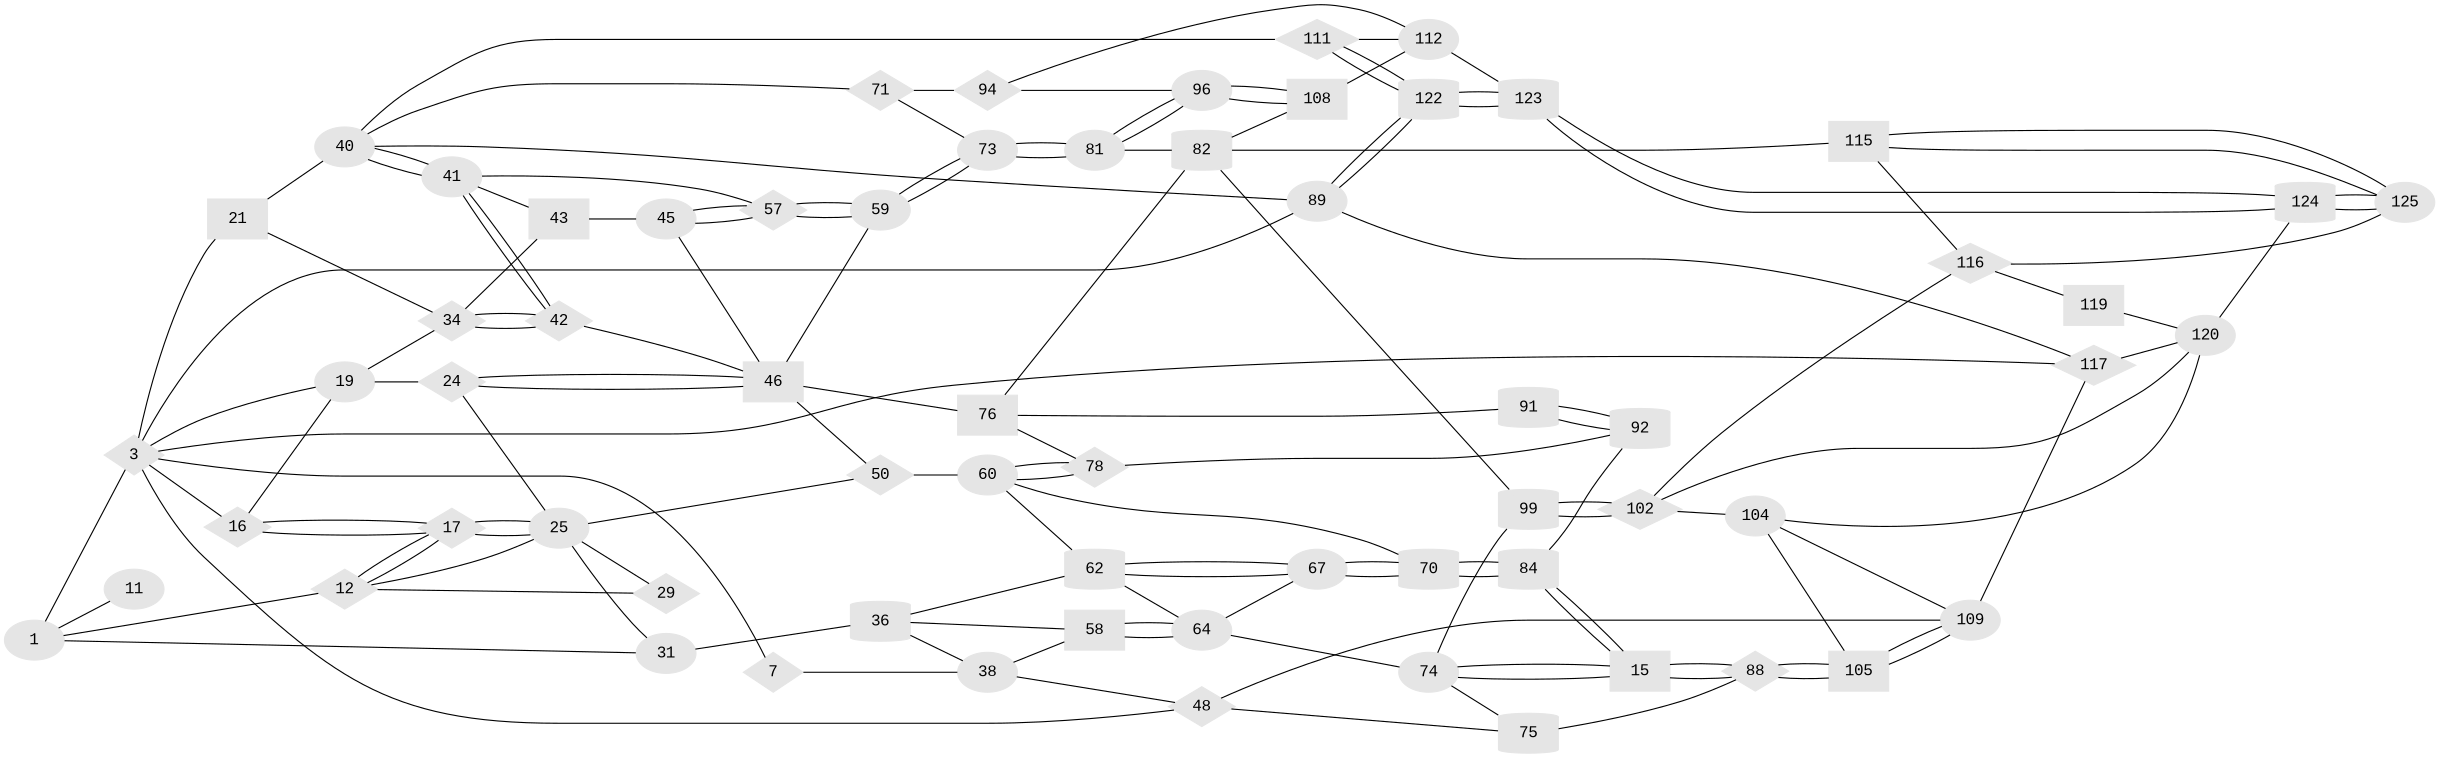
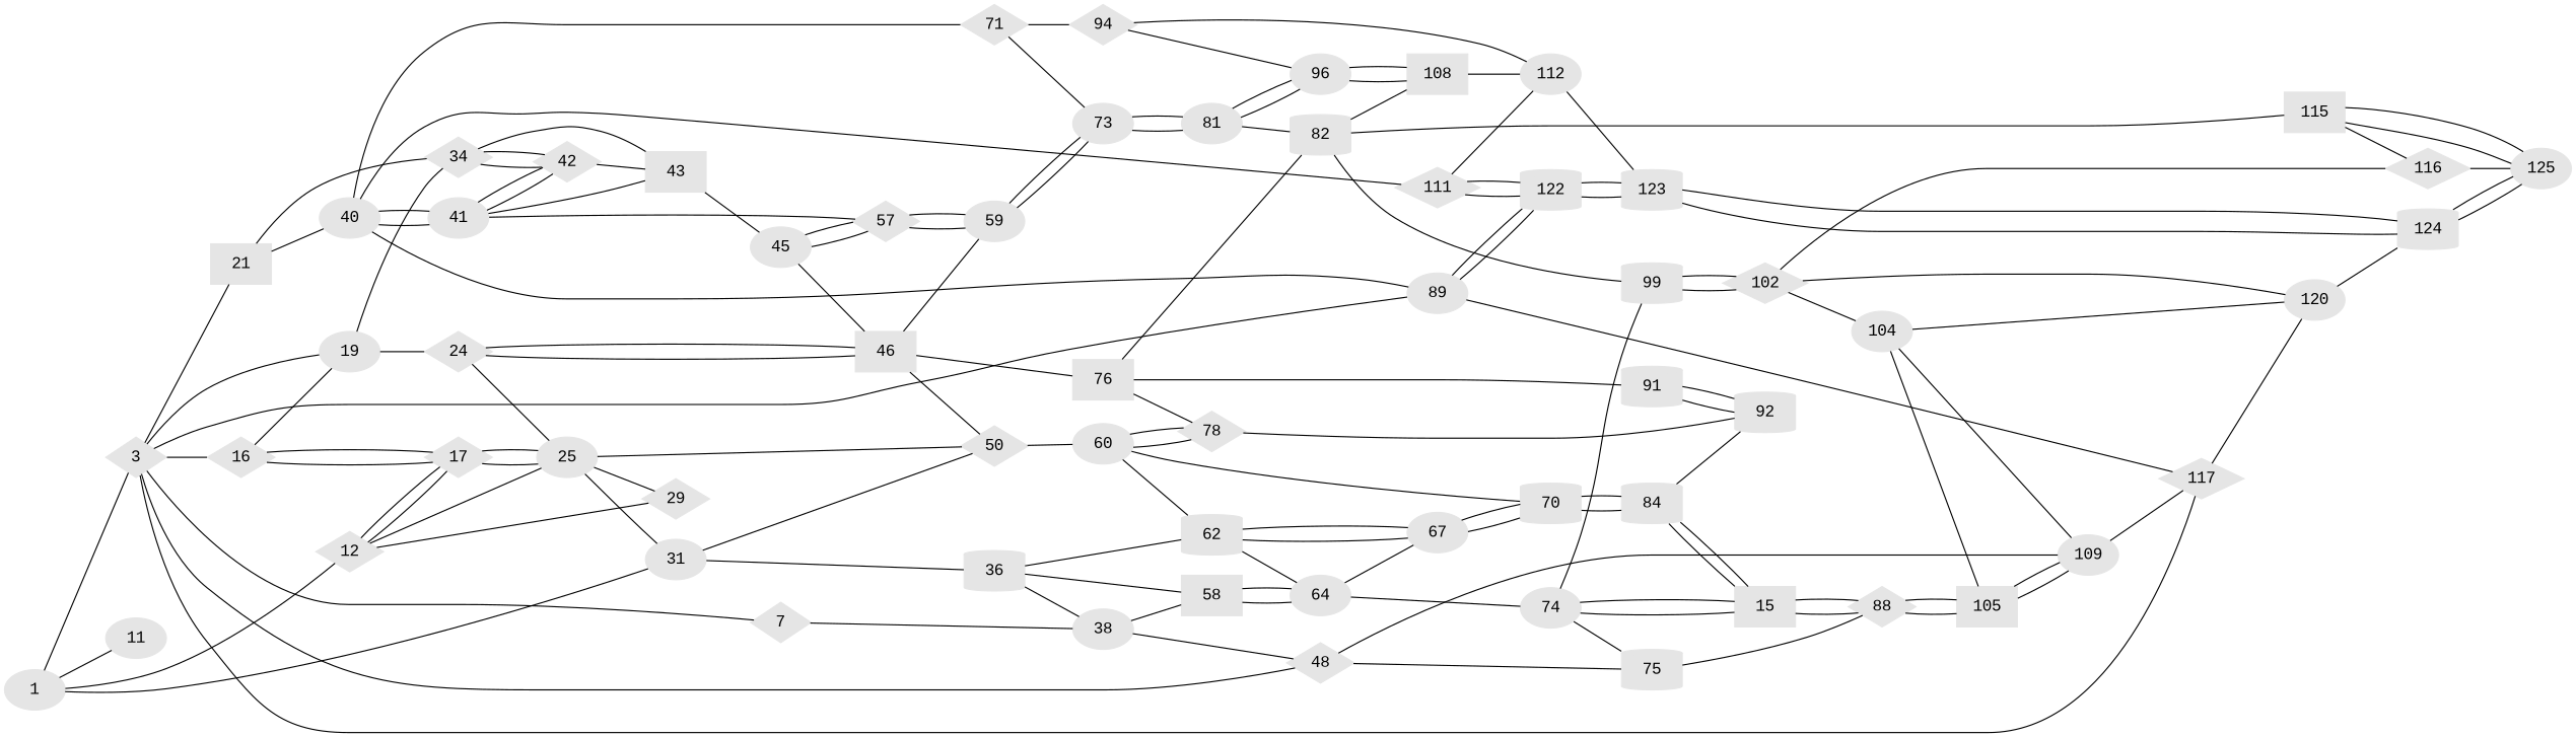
  graph {
    fontname="Liberation Mono"
    rankdir=LR
    node [color=gray90 fontname="Liberation Mono" shape=ellipse style=filled]
    edge [fontname="Liberation Mono"]
    1 [super="+2+9"]
    3 [shape=diamond super="+15+4"]
    11
    12 [shape=diamond super="+13"]
    31 [super="+32"]
    7 [shape=diamond super="+8+33"]
    16 [shape=diamond super="+20"]
    19 [super="+23"]
    21 [shape=box super="+22"]
    48 [shape=diamond super="+87+49"]
    89
    117 [shape=diamond]
    17 [shape=diamond]
    25 [super="+26"]
    29 [shape=diamond]
    50 [shape=diamond super="+51"]
    36 [shape=cylinder super="+37"]
    38 [super="+54+39"]
    24 [shape=diamond]
    34 [shape=diamond super="+35"]
    40 [super="+65"]
    75 [shape=cylinder super="+86"]
    109 [super="+110"]
    122 [shape=cylinder]
    120 [super="+121"]
    58 [shape=box]
    46 [shape=box super="+52"]
    42 [shape=diamond]
    43 [shape=box super="+44"]
    41 [super="+47"]
    71 [shape=diamond super="+72+97"]
    111 [shape=diamond]
    59
    76 [shape=box super="+83+77"]
    60 [super="+61"]
    62 [shape=cylinder super="+63"]
    45
    64 [super="+68"]
    67
    57 [shape=diamond]
    73
    94 [shape=diamond super="+95"]
    112 [super="+113"]
    78 [shape=diamond super="+79"]
    82 [shape=cylinder super="+106"]
    91 [shape=cylinder]
    88 [shape=diamond]
    70 [shape=cylinder]
    74
    81
    84 [shape=cylinder]
    92 [shape=cylinder super="+93"]
    n53 [label=15 shape=box]
    99 [shape=cylinder super="+100"]
    96
    105 [shape=box]
    108 [shape=box]
    115 [shape=box]
    102 [shape=diamond super="+103+114"]
    116 [shape=diamond super="+118"]
    125
    123 [shape=cylinder]
    104 [super="+126"]
-   119 [shape=box]
    124 [shape=cylinder]
    1 -- 3
    1 -- 11
    1 -- 12 [weight=2]
    1 -- 31
    3 -- 7
    3 -- 16 [weight=2]
    3 -- 19
    3 -- 21 [weight=2]
    3 -- 48
    3 -- 89
    3 -- 117
    12 -- 17
    12 -- 17
    12 -- 25
    12 -- 29 [weight=2]
+   31 -- 50
    31 -- 36
    7 -- 38
    16 -- 19
    16 -- 17
    16 -- 17
    19 -- 24
    19 -- 34
    21 -- 34
    21 -- 40
    48 -- 75 [weight=2]
    48 -- 109
    89 -- 117
    89 -- 122
    89 -- 122
    117 -- 120
    17 -- 25
    17 -- 25
    25 -- 31
    25 -- 29
    25 -- 50
    50 -- 60
    36 -- 38
    36 -- 58
    36 -- 62
    38 -- 48 [weight=2]
    38 -- 58
    24 -- 25
    24 -- 46
    24 -- 46
    34 -- 42
    34 -- 42
    34 -- 43
    40 -- 89
    40 -- 41 [weight=2]
    40 -- 41
    40 -- 71 [weight=2]
    40 -- 111
    75 -- 88
    109 -- 117
    122 -- 123
    122 -- 123
    120 -- 124
    58 -- 64
    58 -- 64
    46 -- 50
    46 -- 59
    46 -- 76
-   42 -- 46
+   42 -- 43
    43 -- 45
    41 -- 42
    41 -- 42
    41 -- 43
    41 -- 57
    71 -- 73
    71 -- 94 [weight=2]
    111 -- 122
    111 -- 122
    111 -- 112
    59 -- 73
    59 -- 73
    76 -- 78 [weight=2]
    76 -- 82
    76 -- 91
    60 -- 62
    60 -- 78 [weight=2]
    60 -- 78
    60 -- 70
    62 -- 64
    62 -- 67
    62 -- 67
    45 -- 46
    45 -- 57
    45 -- 57
    64 -- 67
    64 -- 74
    67 -- 70
    67 -- 70
    57 -- 59
    57 -- 59
    73 -- 81
    73 -- 81
    94 -- 112
    94 -- 96
    112 -- 123
    78 -- 92
    82 -- 99
    82 -- 108
    82 -- 115
    91 -- 92
    91 -- 92
    88 -- 105
    88 -- 105
    70 -- 84
    70 -- 84
    74 -- 75
    74 -- n53
    74 -- n53
    74 -- 99
    81 -- 82
    81 -- 96
    81 -- 96
    84 -- 92
    84 -- n53
    84 -- n53
    n53 -- 88
    n53 -- 88
    99 -- 102 [weight=2]
    99 -- 102
    96 -- 108
    96 -- 108
    105 -- 109
    105 -- 109
    108 -- 112
    115 -- 116
    115 -- 125
    115 -- 125
    102 -- 120
    102 -- 116
    102 -- 104
    116 -- 125
-   116 -- 119
    123 -- 124
    123 -- 124
    104 -- 109
    104 -- 120
    104 -- 105
-   119 -- 120 [weight=2]
    124 -- 125
    124 -- 125
  }
